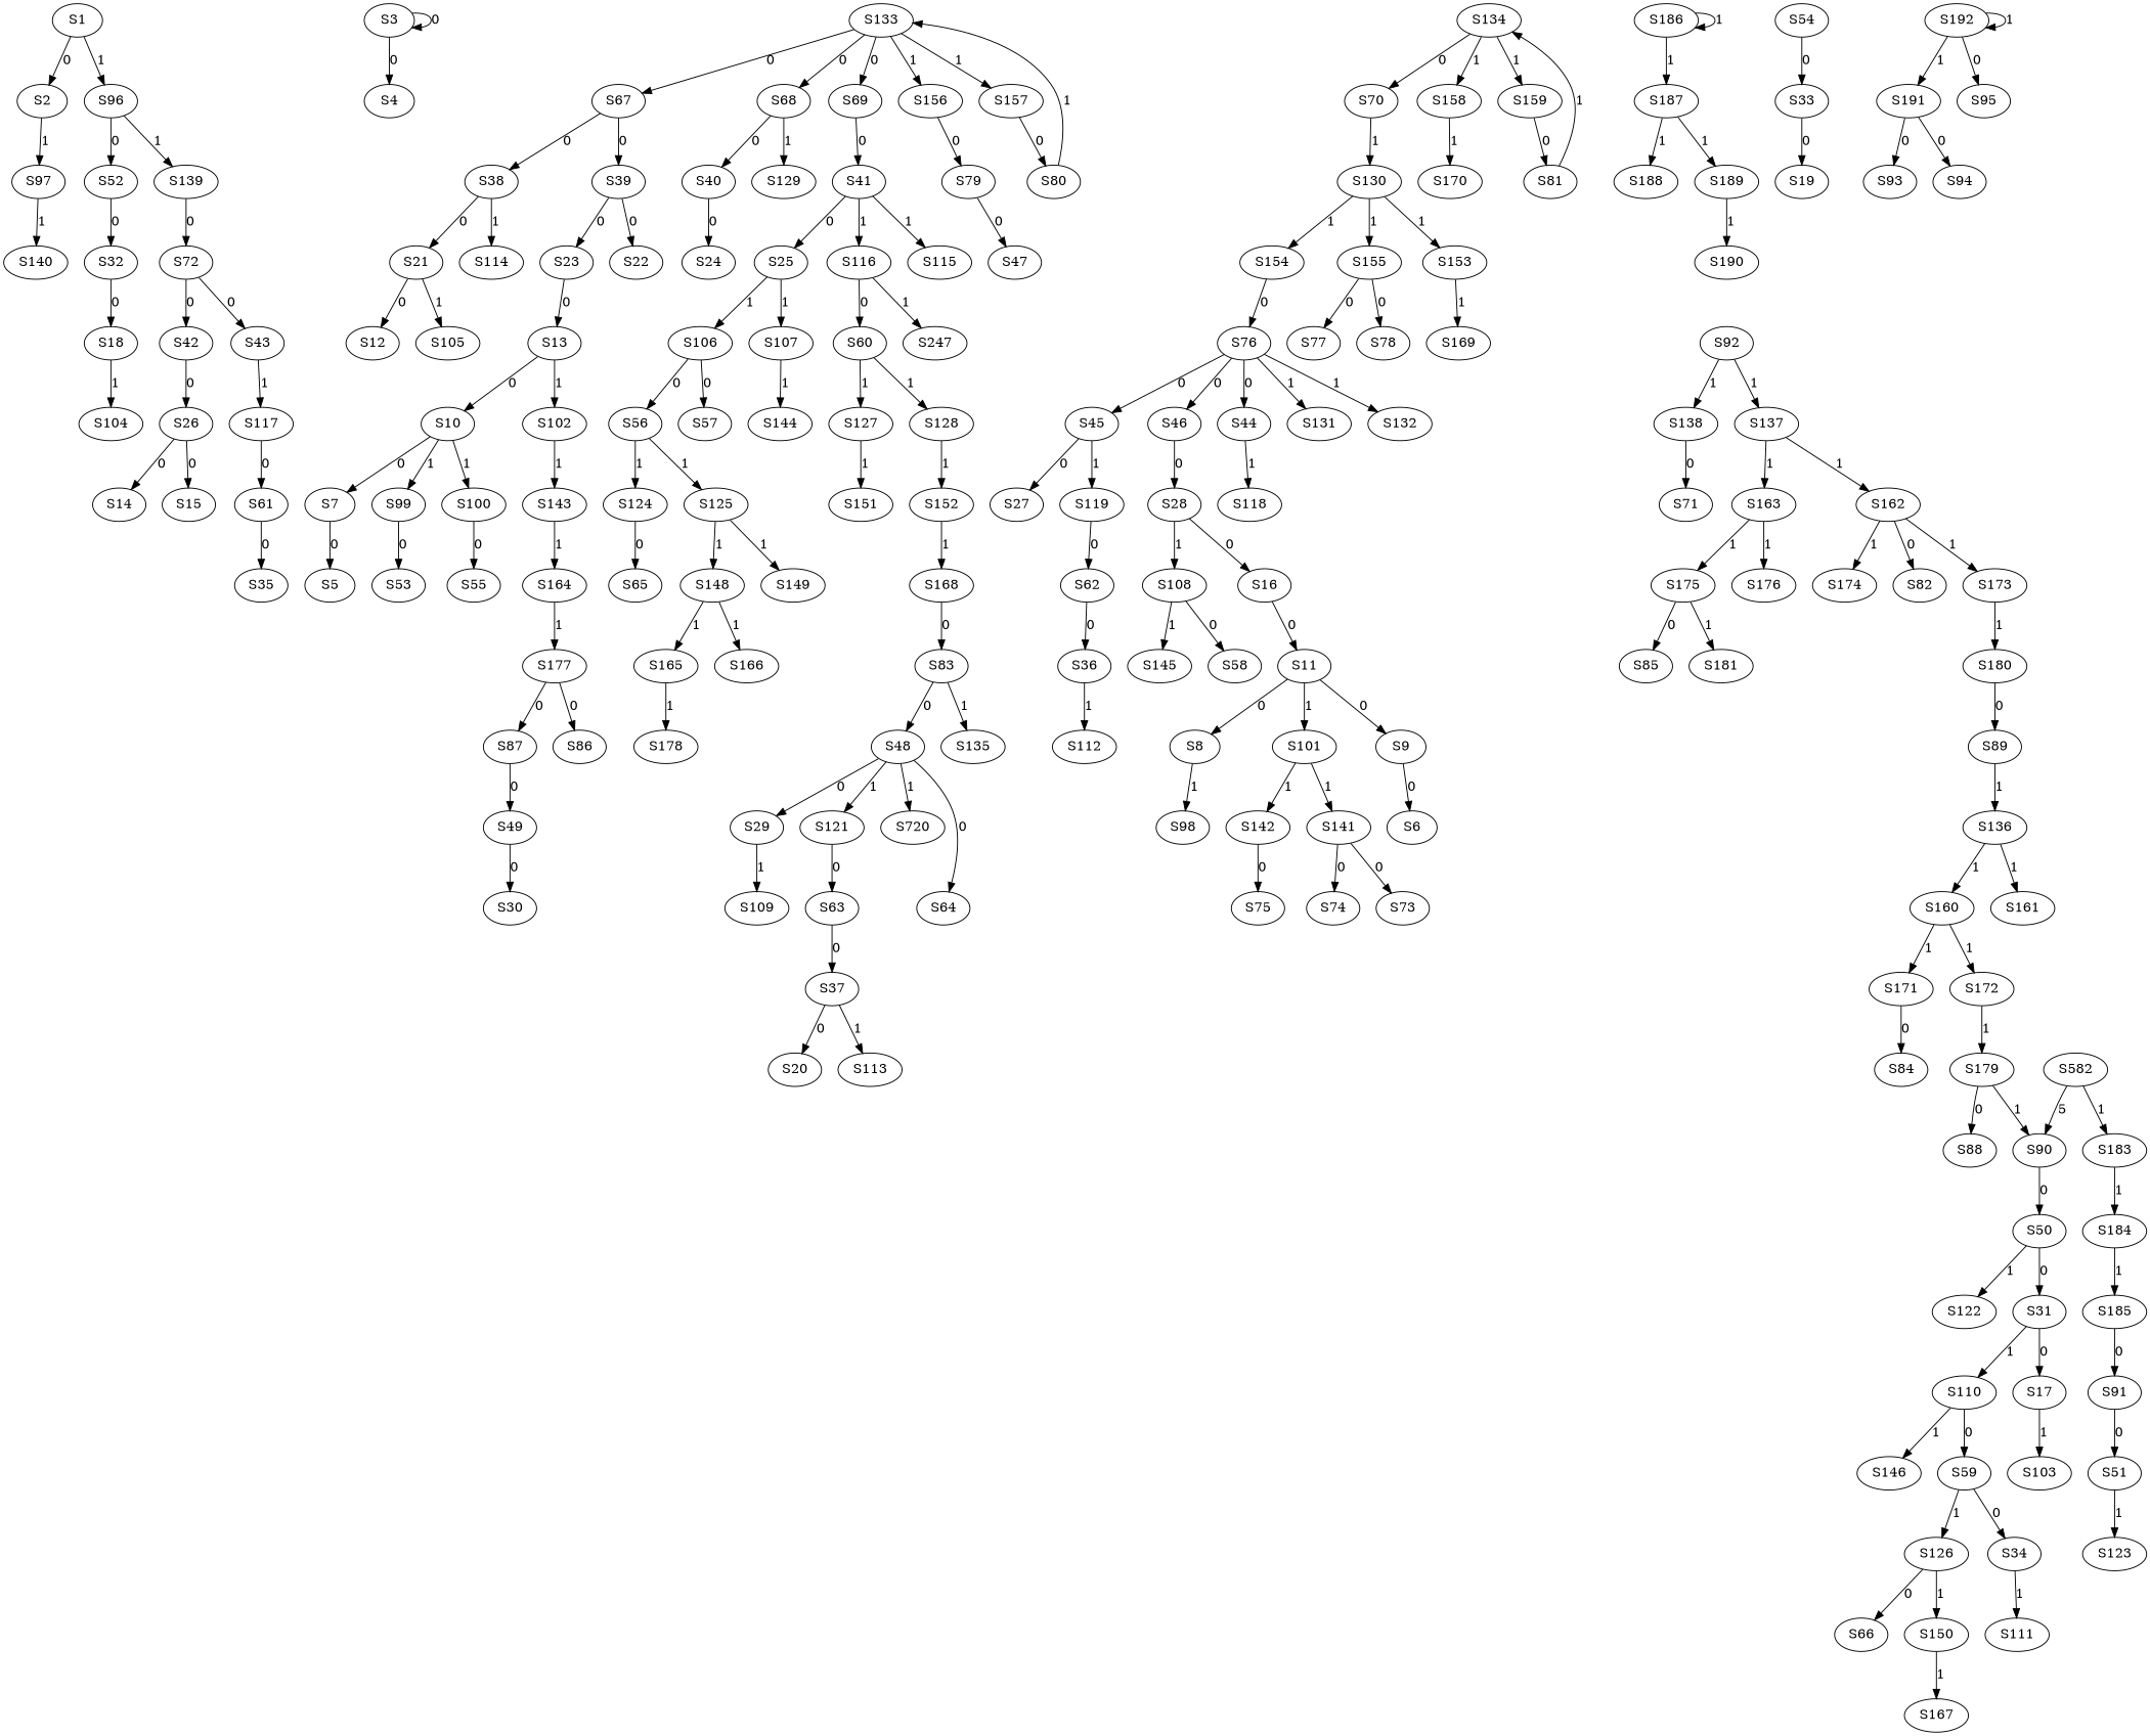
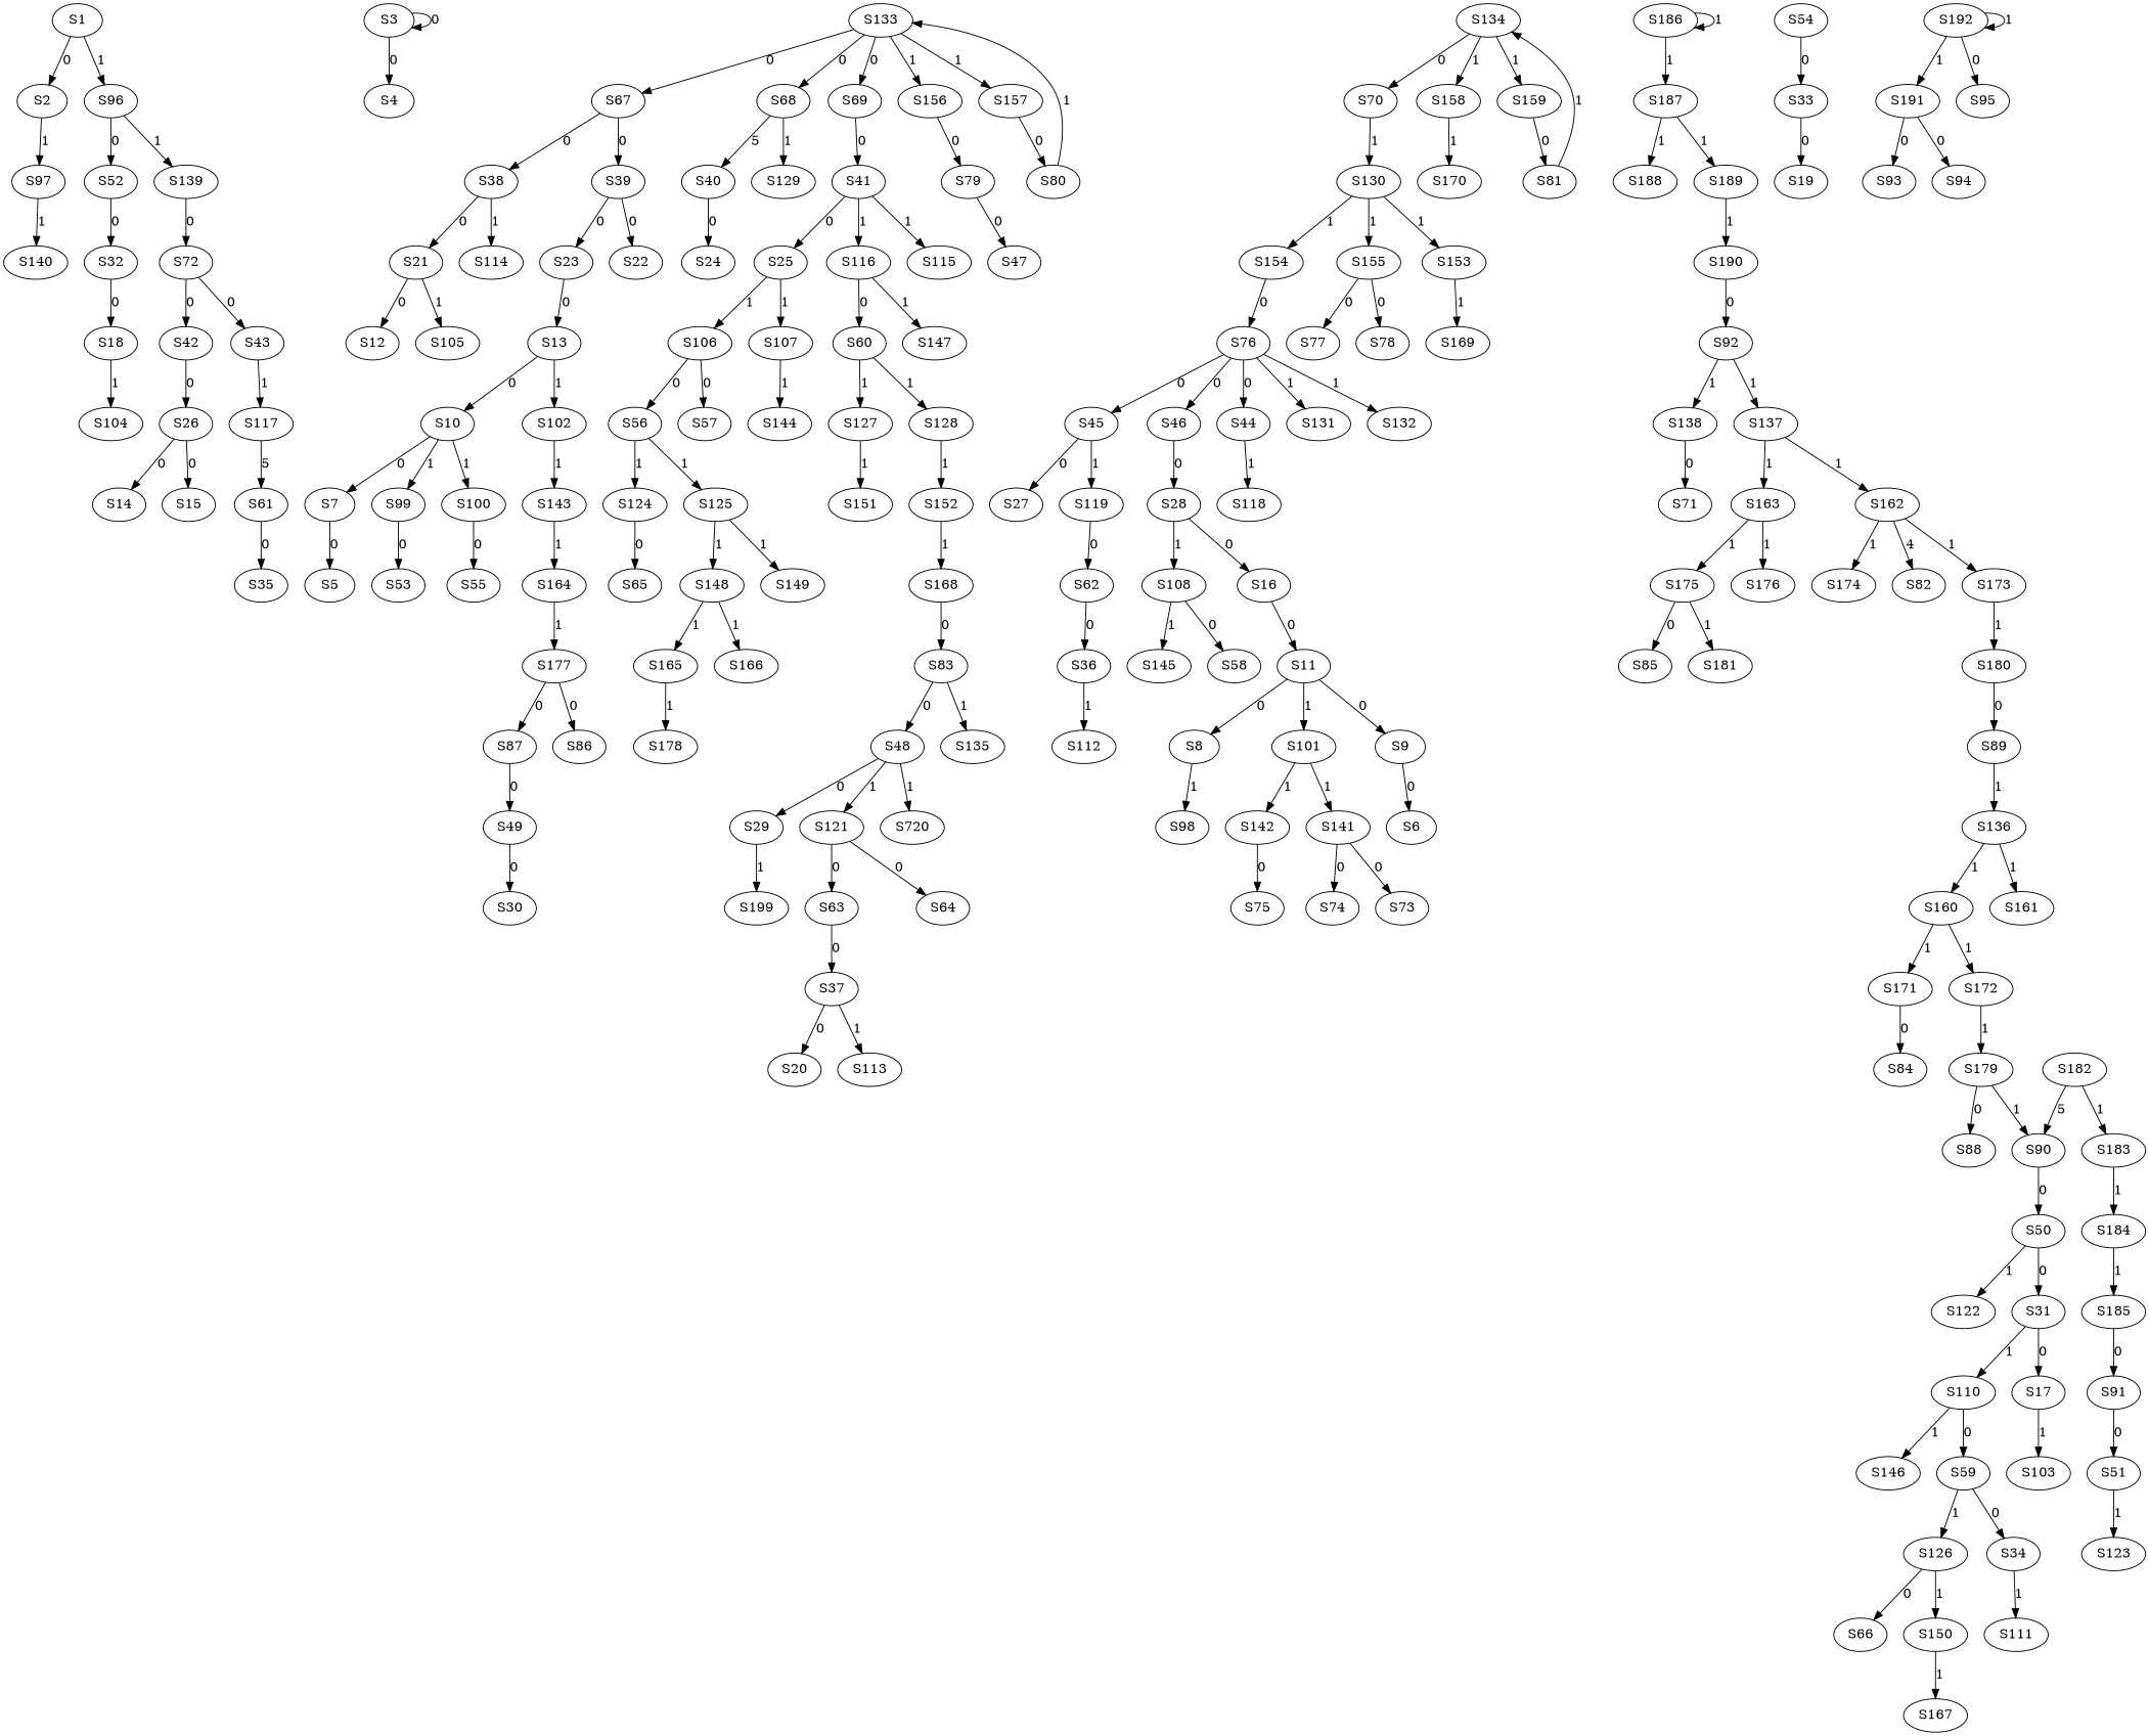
  strict digraph {
    S1
    S2
    S96
    S97
    S52
    S139
    S140
    S3
    S4
    S7
    S5
    S9
    S6
    S10
    S99
    S100
    S53
    S55
    S11
    S8
    S101
    S98
    S141
    S142
    S13
    S102
    S143
    S16
    S21
    S12
    S105
    S23
    S26
    S14
    S15
    S28
    S108
    S58
    S145
    S31
    S17
    S110
    S103
    S59
    S146
    S32
    S18
    S104
    S33
    S19
    S37
    S20
    S113
    S38
    S114
    S39
    S22
    S40
    S24
    S41
    S25
    S116
    S115
    S106
    S107
    S60
-   S147 [label=S247]
+   S147
    S56
    S57
    S144
    S42
    S45
    S27
    S119
    S62
    S46
    S48
    S29
    S121
    n80 [label=S720]
-   S109
+   S109 [label=S199]
    S63
    S64
    S49
    S30
    S50
    S122
    S54
    S34
    S126
    S111
    S66
    S150
    S61
    S35
    S36
    S112
    S67
    S68
    S129
    S69
    S72
    S43
    S117
    S76
    S44
    S131
    S132
    S118
    S79
    S47
    S83
    S135
    S87
    S90
    S91
    S51
    S123
    S124
    S125
    S65
    S148
    S149
    S127
    S128
    S151
    S152
    S167
    S133
    S156
    S157
    S80
    S134
    S70
    S159
    S158
    S130
    S81
    S170
    S154
    S155
    S153
    S138
    S71
    S73
    S74
    S75
    S77
    S78
    S162
    S82
    S173
    S174
    S180
    S168
    S171
    S84
    S175
    S85
    S181
    S177
    S86
    S179
    S88
-   S182 [label=S582]
+   S182
    S183
    S89
    S136
    S160
    S161
    S184
    S185
    S190
    S92
    S137
    S163
    S191
    S93
    S94
    S192
    S95
    S164
    S165
    S166
    S169
    S172
    S176
    S178
    S186
    S187
    S188
    S189
    S1 -> S2 [label=0]
    S1 -> S96 [label=1]
    S2 -> S97 [label=1]
    S96 -> S52 [label=0]
    S96 -> S139 [label=1]
    S97 -> S140 [label=1]
    S52 -> S32 [label=0]
    S139 -> S72 [label=0]
    S3 -> S3 [label=0]
    S3 -> S4 [label=0]
    S7 -> S5 [label=0]
    S9 -> S6 [label=0]
    S10 -> S7 [label=0]
    S10 -> S99 [label=1]
    S10 -> S100 [label=1]
    S99 -> S53 [label=0]
    S100 -> S55 [label=0]
    S11 -> S9 [label=0]
    S11 -> S8 [label=0]
    S11 -> S101 [label=1]
    S8 -> S98 [label=1]
    S101 -> S141 [label=1]
    S101 -> S142 [label=1]
    S141 -> S73 [label=0]
    S141 -> S74 [label=0]
    S142 -> S75 [label=0]
    S13 -> S10 [label=0]
    S13 -> S102 [label=1]
    S102 -> S143 [label=1]
    S143 -> S164 [label=1]
    S16 -> S11 [label=0]
    S21 -> S12 [label=0]
    S21 -> S105 [label=1]
    S23 -> S13 [label=0]
    S26 -> S14 [label=0]
    S26 -> S15 [label=0]
    S28 -> S16 [label=0]
    S28 -> S108 [label=1]
    S108 -> S58 [label=0]
    S108 -> S145 [label=1]
    S31 -> S17 [label=0]
    S31 -> S110 [label=1]
    S17 -> S103 [label=1]
    S110 -> S59 [label=0]
    S110 -> S146 [label=1]
    S59 -> S34 [label=0]
    S59 -> S126 [label=1]
    S32 -> S18 [label=0]
    S18 -> S104 [label=1]
    S33 -> S19 [label=0]
    S37 -> S20 [label=0]
    S37 -> S113 [label=1]
    S38 -> S21 [label=0]
    S38 -> S114 [label=1]
    S39 -> S23 [label=0]
    S39 -> S22 [label=0]
    S40 -> S24 [label=0]
    S41 -> S25 [label=0]
    S41 -> S116 [label=1]
    S41 -> S115 [label=1]
    S25 -> S106 [label=1]
    S25 -> S107 [label=1]
    S116 -> S60 [label=0]
    S116 -> S147 [label=1]
    S106 -> S56 [label=0]
    S106 -> S57 [label=0]
    S107 -> S144 [label=1]
    S60 -> S127 [label=1]
    S60 -> S128 [label=1]
    S56 -> S124 [label=1]
    S56 -> S125 [label=1]
    S42 -> S26 [label=0]
    S45 -> S27 [label=0]
    S45 -> S119 [label=1]
    S119 -> S62 [label=0]
    S62 -> S36 [label=0]
    S46 -> S28 [label=0]
    S48 -> S29 [label=0]
    S48 -> S121 [label=1]
    S48 -> n80 [label=1]
    S29 -> S109 [label=1]
    S121 -> S63 [label=0]
-   S48 -> S64 [label=0]
+   S121 -> S64 [label=0]
    S63 -> S37 [label=0]
    S49 -> S30 [label=0]
    S50 -> S31 [label=0]
    S50 -> S122 [label=1]
    S54 -> S33 [label=0]
    S34 -> S111 [label=1]
    S126 -> S66 [label=0]
    S126 -> S150 [label=1]
    S150 -> S167 [label=1]
    S61 -> S35 [label=0]
    S36 -> S112 [label=1]
    S67 -> S38 [label=0]
    S67 -> S39 [label=0]
-   S68 -> S40 [label=0]
+   S68 -> S40 [label=5]
    S68 -> S129 [label=1]
    S69 -> S41 [label=0]
    S72 -> S42 [label=0]
    S72 -> S43 [label=0]
    S43 -> S117 [label=1]
-   S117 -> S61 [label=0]
+   S117 -> S61 [label=5]
    S76 -> S45 [label=0]
    S76 -> S46 [label=0]
    S76 -> S44 [label=0]
    S76 -> S131 [label=1]
    S76 -> S132 [label=1]
    S44 -> S118 [label=1]
    S79 -> S47 [label=0]
    S83 -> S48 [label=0]
    S83 -> S135 [label=1]
    S87 -> S49 [label=0]
    S90 -> S50 [label=0]
    S91 -> S51 [label=0]
    S51 -> S123 [label=1]
    S124 -> S65 [label=0]
    S125 -> S148 [label=1]
    S125 -> S149 [label=1]
    S148 -> S165 [label=1]
    S148 -> S166 [label=1]
    S127 -> S151 [label=1]
    S128 -> S152 [label=1]
    S152 -> S168 [label=1]
    S133 -> S67 [label=0]
    S133 -> S68 [label=0]
    S133 -> S69 [label=0]
    S133 -> S156 [label=1]
    S133 -> S157 [label=1]
    S156 -> S79 [label=0]
    S157 -> S80 [label=0]
    S80 -> S133 [label=1]
    S134 -> S70 [label=0]
    S134 -> S159 [label=1]
    S134 -> S158 [label=1]
    S70 -> S130 [label=1]
    S159 -> S81 [label=0]
    S158 -> S170 [label=1]
    S130 -> S154 [label=1]
    S130 -> S155 [label=1]
    S130 -> S153 [label=1]
    S81 -> S134 [label=1]
    S154 -> S76 [label=0]
    S155 -> S77 [label=0]
    S155 -> S78 [label=0]
    S153 -> S169 [label=1]
    S138 -> S71 [label=0]
-   S162 -> S82 [label=0]
+   S162 -> S82 [label=4]
    S162 -> S173 [label=1]
    S162 -> S174 [label=1]
    S173 -> S180 [label=1]
    S180 -> S89 [label=0]
    S168 -> S83 [label=0]
    S171 -> S84 [label=0]
    S175 -> S85 [label=0]
    S175 -> S181 [label=1]
    S177 -> S87 [label=0]
    S177 -> S86 [label=0]
    S179 -> S90 [label=1]
    S179 -> S88 [label=0]
    S182 -> S90 [label=5]
    S182 -> S183 [label=1]
    S183 -> S184 [label=1]
    S89 -> S136 [label=1]
    S136 -> S160 [label=1]
    S136 -> S161 [label=1]
    S160 -> S171 [label=1]
    S160 -> S172 [label=1]
    S184 -> S185 [label=1]
    S185 -> S91 [label=0]
+   S190 -> S92 [label=0]
    S92 -> S138 [label=1]
    S92 -> S137 [label=1]
    S137 -> S162 [label=1]
    S137 -> S163 [label=1]
    S163 -> S175 [label=1]
    S163 -> S176 [label=1]
    S191 -> S93 [label=0]
    S191 -> S94 [label=0]
    S192 -> S191 [label=1]
    S192 -> S192 [label=1]
    S192 -> S95 [label=0]
    S164 -> S177 [label=1]
    S165 -> S178 [label=1]
    S172 -> S179 [label=1]
    S186 -> S186 [label=1]
    S186 -> S187 [label=1]
    S187 -> S188 [label=1]
    S187 -> S189 [label=1]
    S189 -> S190 [label=1]
  }
